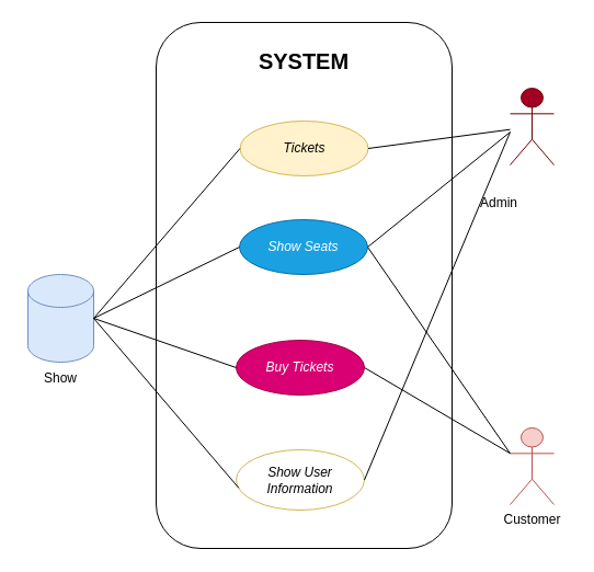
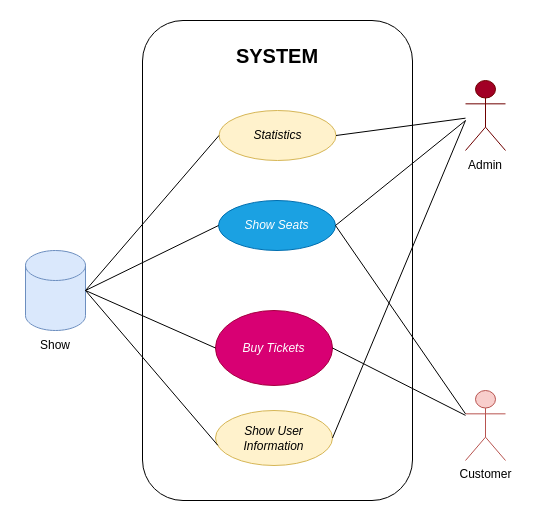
  <mxCell id="0" />
  <mxCell id="1" parent="0" />
  <mxCell id="2" value="Actor" style="shape=umlActor;verticalLabelPosition=bottom;verticalAlign=top;html=1;outlineConnect=0;fillColor=#a20025;strokeColor=#6F0000;fontColor=#ffffff;" parent="1" vertex="1"><mxGeometry x="465" y="80" width="40" height="70" as="geometry" /></mxCell>
  <mxCell id="3" value="Customer" style="shape=umlActor;verticalLabelPosition=bottom;verticalAlign=top;html=1;outlineConnect=0;fillColor=#f8cecc;strokeColor=#b85450;" parent="1" vertex="1"><mxGeometry x="465" y="390" width="40" height="70" as="geometry" /></mxCell>
  <mxCell id="4" value="" style="shape=cylinder3;whiteSpace=wrap;html=1;boundedLbl=1;backgroundOutline=1;size=15;fillColor=#dae8fc;strokeColor=#6c8ebf;" parent="1" vertex="1"><mxGeometry x="25" y="250" width="60" height="80" as="geometry" /></mxCell>
  <mxCell id="5" value="Show" style="text;html=1;strokeColor=none;fillColor=none;align=center;verticalAlign=middle;whiteSpace=wrap;rounded=0;" parent="1" vertex="1"><mxGeometry x="20" y="330" width="70" height="30" as="geometry" /></mxCell>
- <mxCell id="6" value="Admin" style="text;html=1;strokeColor=none;fillColor=none;align=center;verticalAlign=middle;whiteSpace=wrap;rounded=0;" parent="1" vertex="1"><mxGeometry x="420" y="170" width="70" height="30" as="geometry" /></mxCell>
+ <mxCell id="6" value="Admin" style="text;html=1;strokeColor=none;fillColor=none;align=center;verticalAlign=middle;whiteSpace=wrap;rounded=0;" parent="1" vertex="1"><mxGeometry x="450" y="150" width="70" height="30" as="geometry" /></mxCell>
  <mxCell id="7" value="" style="rounded=1;whiteSpace=wrap;html=1;" parent="1" vertex="1"><mxGeometry x="142" y="20" width="270" height="480" as="geometry" /></mxCell>
  <mxCell id="8" value="&lt;font style=&quot;font-size: 20px&quot;&gt;&lt;b&gt;SYSTEM&lt;/b&gt;&lt;/font&gt;" style="text;html=1;strokeColor=none;fillColor=none;align=center;verticalAlign=middle;whiteSpace=wrap;rounded=0;" parent="1" vertex="1"><mxGeometry x="206" y="40" width="142" height="30" as="geometry" /></mxCell>
- <mxCell id="9" value="&lt;i&gt;Tickets&lt;/i&gt;" style="ellipse;whiteSpace=wrap;html=1;rounded=0;fillColor=#fff2cc;strokeColor=#d6b656;" parent="1" vertex="1"><mxGeometry x="218.5" y="110" width="117" height="50" as="geometry" /></mxCell>
+ <mxCell id="9" value="&lt;i&gt;Statistics&lt;/i&gt;" style="ellipse;whiteSpace=wrap;html=1;rounded=0;fillColor=#fff2cc;strokeColor=#d6b656;" parent="1" vertex="1"><mxGeometry x="218.5" y="110" width="117" height="50" as="geometry" /></mxCell>
  <mxCell id="10" value="&lt;i&gt;Show Seats&lt;/i&gt;" style="ellipse;whiteSpace=wrap;html=1;rounded=0;fillColor=#1ba1e2;strokeColor=#006EAF;fontColor=#ffffff;" parent="1" vertex="1"><mxGeometry x="218" y="200" width="117" height="50" as="geometry" /></mxCell>
- <mxCell id="11" value="&lt;i&gt;Buy Tickets&lt;/i&gt;" style="ellipse;whiteSpace=wrap;html=1;rounded=0;fillColor=#d80073;strokeColor=#A50040;fontColor=#ffffff;" parent="1" vertex="1"><mxGeometry x="215" y="310" width="117" height="50" as="geometry" /></mxCell>
- <mxCell id="12" value="&lt;i&gt;Show User Information&lt;/i&gt;" style="ellipse;whiteSpace=wrap;html=1;rounded=0;fillColor=#ffffff;strokeColor=#d6b656;" parent="1" vertex="1"><mxGeometry x="215" y="410" width="117" height="55" as="geometry" /></mxCell>
+ <mxCell id="11" value="&lt;i&gt;Buy Tickets&lt;/i&gt;" style="ellipse;whiteSpace=wrap;html=1;rounded=0;fillColor=#d80073;strokeColor=#A50040;fontColor=#ffffff;" parent="1" vertex="1"><mxGeometry x="215" y="310" width="117" height="75" as="geometry" /></mxCell>
+ <mxCell id="12" value="&lt;i&gt;Show User Information&lt;/i&gt;" style="ellipse;whiteSpace=wrap;html=1;rounded=0;fillColor=#fff2cc;strokeColor=#d6b656;" parent="1" vertex="1"><mxGeometry x="215" y="410" width="117" height="55" as="geometry" /></mxCell>
  <mxCell id="13" value="" style="endArrow=none;html=1;exitX=1;exitY=0.5;exitDx=0;exitDy=0;exitPerimeter=0;entryX=0;entryY=0.5;entryDx=0;entryDy=0;" parent="1" source="4" target="9" edge="1"><mxGeometry width="50" height="50" relative="1" as="geometry"><mxPoint x="285" y="290" as="sourcePoint" /><mxPoint x="335" y="240" as="targetPoint" /></mxGeometry></mxCell>
  <mxCell id="14" value="" style="endArrow=none;html=1;exitX=1;exitY=0.5;exitDx=0;exitDy=0;exitPerimeter=0;entryX=0;entryY=0.5;entryDx=0;entryDy=0;" parent="1" source="4" target="10" edge="1"><mxGeometry width="50" height="50" relative="1" as="geometry"><mxPoint x="285" y="290" as="sourcePoint" /><mxPoint x="335" y="240" as="targetPoint" /></mxGeometry></mxCell>
  <mxCell id="15" value="" style="endArrow=none;html=1;entryX=0;entryY=0.5;entryDx=0;entryDy=0;" parent="1" target="11" edge="1"><mxGeometry width="50" height="50" relative="1" as="geometry"><mxPoint x="85" y="290" as="sourcePoint" /><mxPoint x="335" y="240" as="targetPoint" /></mxGeometry></mxCell>
  <mxCell id="16" value="" style="endArrow=none;html=1;exitX=1;exitY=0.5;exitDx=0;exitDy=0;exitPerimeter=0;entryX=0.02;entryY=0.633;entryDx=0;entryDy=0;entryPerimeter=0;" parent="1" source="4" target="12" edge="1"><mxGeometry width="50" height="50" relative="1" as="geometry"><mxPoint x="285" y="290" as="sourcePoint" /><mxPoint x="335" y="240" as="targetPoint" /></mxGeometry></mxCell>
  <mxCell id="17" value="" style="endArrow=none;html=1;entryX=1;entryY=0.5;entryDx=0;entryDy=0;" parent="1" source="2" target="9" edge="1"><mxGeometry width="50" height="50" relative="1" as="geometry"><mxPoint x="285" y="290" as="sourcePoint" /><mxPoint x="335" y="240" as="targetPoint" /></mxGeometry></mxCell>
  <mxCell id="18" value="" style="endArrow=none;html=1;exitX=1;exitY=0.5;exitDx=0;exitDy=0;" parent="1" source="12" edge="1"><mxGeometry width="50" height="50" relative="1" as="geometry"><mxPoint x="285" y="290" as="sourcePoint" /><mxPoint x="465" y="120" as="targetPoint" /></mxGeometry></mxCell>
  <mxCell id="19" value="" style="endArrow=none;html=1;exitX=1;exitY=0.5;exitDx=0;exitDy=0;" parent="1" source="11" target="3" edge="1"><mxGeometry width="50" height="50" relative="1" as="geometry"><mxPoint x="285" y="290" as="sourcePoint" /><mxPoint x="335" y="240" as="targetPoint" /></mxGeometry></mxCell>
  <mxCell id="20" value="" style="endArrow=none;html=1;exitX=1;exitY=0.5;exitDx=0;exitDy=0;" parent="1" source="10" edge="1"><mxGeometry width="50" height="50" relative="1" as="geometry"><mxPoint x="285" y="290" as="sourcePoint" /><mxPoint x="465" y="120" as="targetPoint" /></mxGeometry></mxCell>
  <mxCell id="21" value="" style="endArrow=none;html=1;entryX=1;entryY=0.5;entryDx=0;entryDy=0;exitX=0;exitY=0.333;exitDx=0;exitDy=0;exitPerimeter=0;" parent="1" source="3" target="10" edge="1"><mxGeometry width="50" height="50" relative="1" as="geometry"><mxPoint x="515" y="290" as="sourcePoint" /><mxPoint x="335" y="240" as="targetPoint" /></mxGeometry></mxCell>
